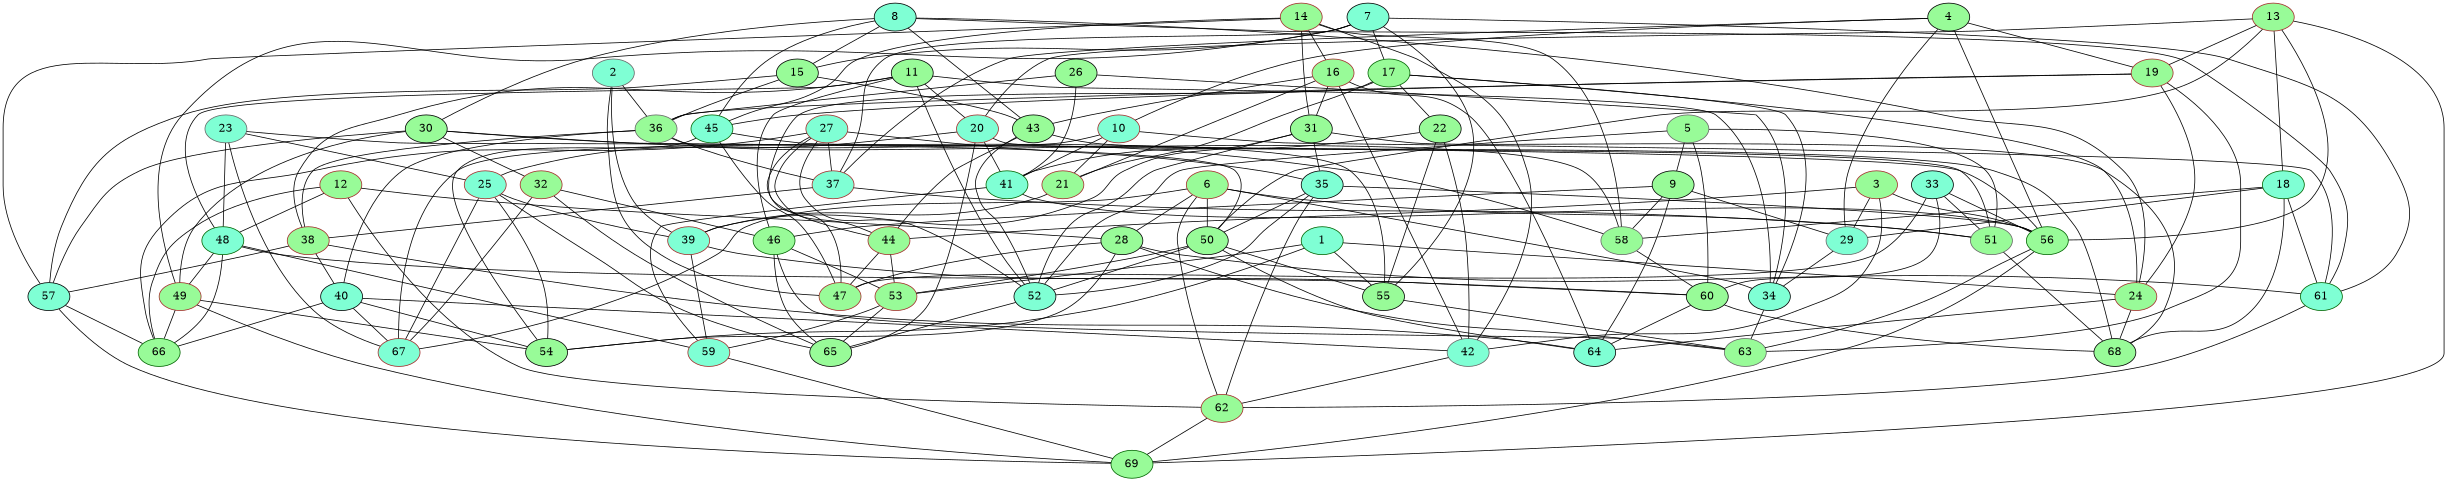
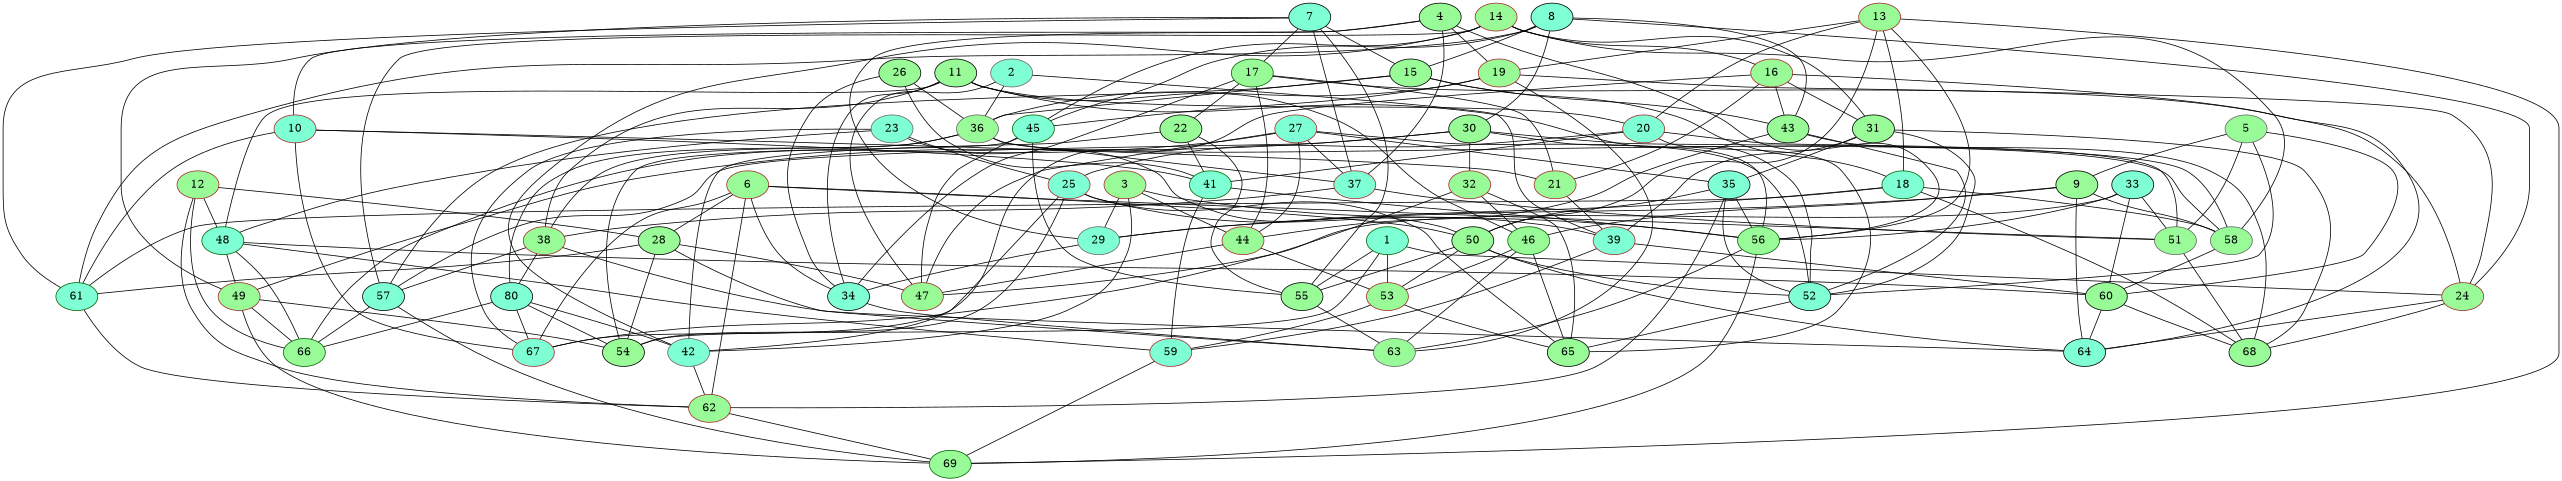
  graph {
    node [color=black fillcolor=palegreen style=filled]
    edge [weight=1.0]
    1 [color=darkgreen fillcolor=aquamarine]
    24 [color=brown]
    53 [color=brown]
    54
    55
    64 [fillcolor=aquamarine]
    68
    59 [color=brown fillcolor=aquamarine]
    65
    63 [color=gray40]
    2 [color=gray40 fillcolor=aquamarine]
    36 [color=gray40]
    39 [color=brown fillcolor=aquamarine]
    47 [color=brown]
    37 [color=brown fillcolor=aquamarine]
    58 [color=gray40]
    38 [color=brown]
-   40 [fillcolor=aquamarine]
+   40 [fillcolor=aquamarine label=80]
    60
    69 [color=darkgreen]
    3 [color=brown]
    29 [color=gray40 fillcolor=aquamarine]
    42 [color=gray40 fillcolor=aquamarine]
    44 [color=brown]
    56 [color=darkgreen]
    34 [fillcolor=aquamarine]
    62 [color=brown]
    4
    10 [color=brown fillcolor=aquamarine]
    19 [color=brown]
    67 [color=brown fillcolor=aquamarine]
    61 [color=darkgreen fillcolor=aquamarine]
    21 [color=brown]
    41 [color=darkgreen fillcolor=aquamarine]
    45 [color=darkgreen fillcolor=aquamarine]
    51 [color=gray40]
    5 [color=gray40]
    52 [fillcolor=aquamarine]
    9
    6 [color=brown]
    28
    50
    7 [fillcolor=aquamarine]
    15
    17 [color=darkgreen]
    49 [color=brown]
    43
    18 [color=darkgreen fillcolor=aquamarine]
    57 [fillcolor=aquamarine]
    22
    66 [color=darkgreen]
    8 [fillcolor=aquamarine]
    30
    32 [color=brown]
    46 [color=darkgreen]
    26
    11
    20 [color=brown fillcolor=aquamarine]
    48 [color=darkgreen fillcolor=aquamarine]
    25 [color=brown fillcolor=aquamarine]
    12 [color=brown]
    13 [color=brown]
    14 [color=brown]
    16 [color=brown]
    31
    35 [fillcolor=aquamarine]
    23 [color=gray40 fillcolor=aquamarine]
    27 [color=brown fillcolor=aquamarine]
    33 [fillcolor=aquamarine]
    1 -- 24
    1 -- 53
    1 -- 54
    1 -- 55
    24 -- 64
    24 -- 68
    53 -- 59
    53 -- 65
    55 -- 63
    59 -- 69
    2 -- 36
    2 -- 39
    2 -- 47
    36 -- 37
    36 -- 58
    36 -- 38
    36 -- 40
    39 -- 59
    39 -- 60
    37 -- 38
    37 -- 51
    58 -- 60
    38 -- 64
    38 -- 40
    38 -- 57
    40 -- 54
    40 -- 42
    40 -- 67
    40 -- 66
    60 -- 64
    60 -- 68
    3 -- 29
    3 -- 42
    3 -- 44
    3 -- 56
    29 -- 34
    42 -- 62
    44 -- 53
    44 -- 47
    56 -- 63
    56 -- 69
    34 -- 63
    62 -- 69
    4 -- 37
    4 -- 29
    4 -- 56 [weight=2.0]
    4 -- 10
    4 -- 19
    10 -- 67
    10 -- 61
    10 -- 21
    10 -- 41
    19 -- 24
    19 -- 63
    19 -- 36
    19 -- 45
    61 -- 62
    21 -- 39
    41 -- 59
    41 -- 56
    45 -- 54
    45 -- 55
    45 -- 47
    51 -- 68
    5 -- 60
    5 -- 51
    5 -- 52
    5 -- 9
    52 -- 65
    9 -- 64
    9 -- 58
    9 -- 29
    9 -- 46
    6 -- 34
    6 -- 62
    6 -- 67
    6 -- 51
    6 -- 28
    6 -- 50
    28 -- 54
    28 -- 63
    28 -- 47
    28 -- 61
    50 -- 53
    50 -- 55
    50 -- 64
    50 -- 52
    7 -- 55
    7 -- 37
    7 -- 61
    7 -- 15
    7 -- 17
    7 -- 49
    15 -- 36
    15 -- 43
+   15 -- 18
    15 -- 57
    17 -- 24
    17 -- 44
    17 -- 34
    17 -- 21
    17 -- 22
    49 -- 54
    49 -- 69
    49 -- 66
    43 -- 68
    43 -- 44
    43 -- 52
    18 -- 68
    18 -- 58
    18 -- 29
    18 -- 61
    57 -- 69
    57 -- 66
    22 -- 55
    22 -- 42
    22 -- 41
    8 -- 24
    8 -- 61
    8 -- 45
    8 -- 15
    8 -- 43
    8 -- 30
    30 -- 58
    30 -- 56
    30 -- 49
    30 -- 57
    30 -- 32
    32 -- 65
    32 -- 67
    32 -- 46
    46 -- 53
    46 -- 65
    46 -- 63
    26 -- 36
    26 -- 34
    26 -- 41
    11 -- 38
    11 -- 34
    11 -- 52
    11 -- 46
    11 -- 20
    11 -- 48
    20 -- 65
    20 -- 41
    20 -- 51
    20 -- 25
    48 -- 59
    48 -- 60 [weight=2.0]
    48 -- 49
    48 -- 66
    25 -- 54
    25 -- 65
    25 -- 39
    25 -- 67
    12 -- 62
    12 -- 28
    12 -- 66
    12 -- 48
    13 -- 69
    13 -- 56
    13 -- 19
    13 -- 50
    13 -- 18
    13 -- 20
    14 -- 58
    14 -- 42
    14 -- 45
    14 -- 57
    14 -- 16
    14 -- 31
    16 -- 64
    16 -- 42
    16 -- 21
    16 -- 43
    16 -- 31
    31 -- 68
    31 -- 39
    31 -- 52
    31 -- 35
    35 -- 56
    35 -- 62
    35 -- 52
    35 -- 50
    23 -- 67
    23 -- 50
    23 -- 48
    23 -- 25
    27 -- 47
    27 -- 37
    27 -- 44
    27 -- 52
    27 -- 66
    27 -- 35
    33 -- 47
    33 -- 60
    33 -- 56
    33 -- 51
  }
